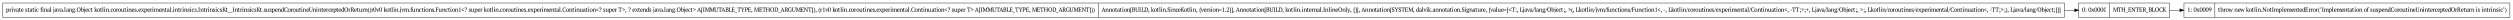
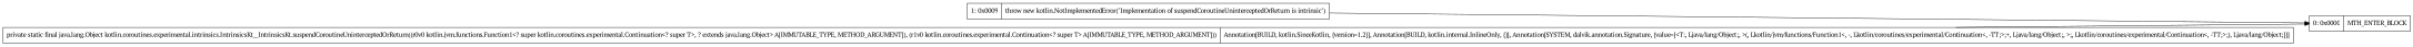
  digraph {
    rankdir=LR
    fontname="PT Serif"
    node [shape=record fontname="PT Serif"]
    edge [fontname="PT Serif"]
    n1 [label="{0\:\ 0x0000|MTH_ENTER_BLOCK\l}"]
    n2 [label="{1\:\ 0x0009|throw new kotlin.NotImplementedError(\"Implementation of suspendCoroutineUninterceptedOrReturn is intrinsic\")\l}"]
    n3 [label="{private static final java.lang.Object kotlin.coroutines.experimental.intrinsics.IntrinsicsKt__IntrinsicsKt.suspendCoroutineUninterceptedOrReturn((r0v0 kotlin.jvm.functions.Function1\<? super kotlin.coroutines.experimental.Continuation\<? super T\>, ? extends java.lang.Object\> A[IMMUTABLE_TYPE, METHOD_ARGUMENT]), (r1v0 kotlin.coroutines.experimental.Continuation\<? super T\> A[IMMUTABLE_TYPE, METHOD_ARGUMENT]))  | Annotation[BUILD, kotlin.SinceKotlin, \{version=1.2\}], Annotation[BUILD, kotlin.internal.InlineOnly, \{\}], Annotation[SYSTEM, dalvik.annotation.Signature, \{value=[\<T:, Ljava\/lang\/Object;, \>(, Lkotlin\/jvm\/functions\/Function1\<, \-, Lkotlin\/coroutines\/experimental\/Continuation\<, \-TT;\>;+, Ljava\/lang\/Object;, \>;, Lkotlin\/coroutines\/experimental\/Continuation\<, \-TT;\>;), Ljava\/lang\/Object;]\}]\l}"]
-   n1 -> n2
+   n2 -> n1
    n3 -> n1
  }
